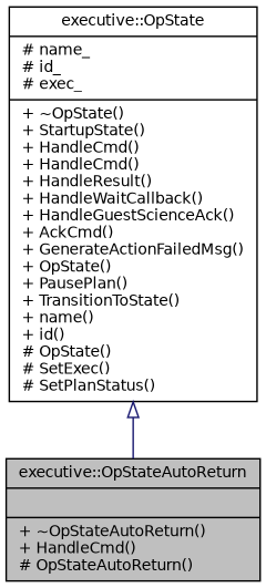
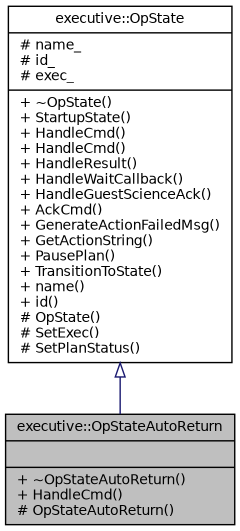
  digraph {
    node [color=black fontname=Helvetica fontsize=10 shape=record style=filled]
    n1 [fillcolor=grey75 fontcolor=black height=0.2 label="{executive::OpStateAutoReturn\n||+ ~OpStateAutoReturn()\l+ HandleCmd()\l# OpStateAutoReturn()\l}" width=0.4]
-   n2 [fillcolor=white height=0.2 label="{executive::OpState\n|# name_\l# id_\l# exec_\l|+ ~OpState()\l+ StartupState()\l+ HandleCmd()\l+ HandleCmd()\l+ HandleResult()\l+ HandleWaitCallback()\l+ HandleGuestScienceAck()\l+ AckCmd()\l+ GenerateActionFailedMsg()\l+ OpState()\l+ PausePlan()\l+ TransitionToState()\l+ name()\l+ id()\l# OpState()\l# SetExec()\l# SetPlanStatus()\l}" width=0.4]
+   n2 [fillcolor=white height=0.2 label="{executive::OpState\n|# name_\l# id_\l# exec_\l|+ ~OpState()\l+ StartupState()\l+ HandleCmd()\l+ HandleCmd()\l+ HandleResult()\l+ HandleWaitCallback()\l+ HandleGuestScienceAck()\l+ AckCmd()\l+ GenerateActionFailedMsg()\l+ GetActionString()\l+ PausePlan()\l+ TransitionToState()\l+ name()\l+ id()\l# OpState()\l# SetExec()\l# SetPlanStatus()\l}" width=0.4]
    n2 -> n1 [arrowtail=onormal color=midnightblue dir=back fontname=Helvetica fontsize=10 labelfontname=Helvetica labelfontsize=10 style=solid]
  }
